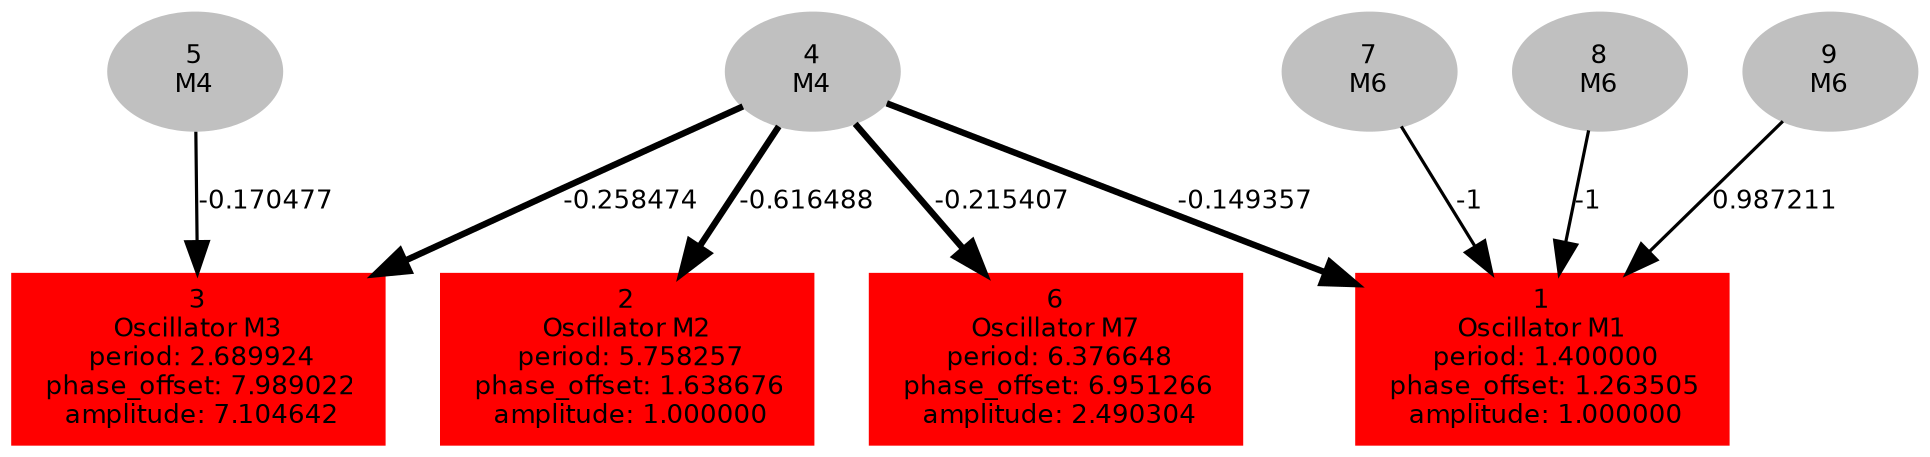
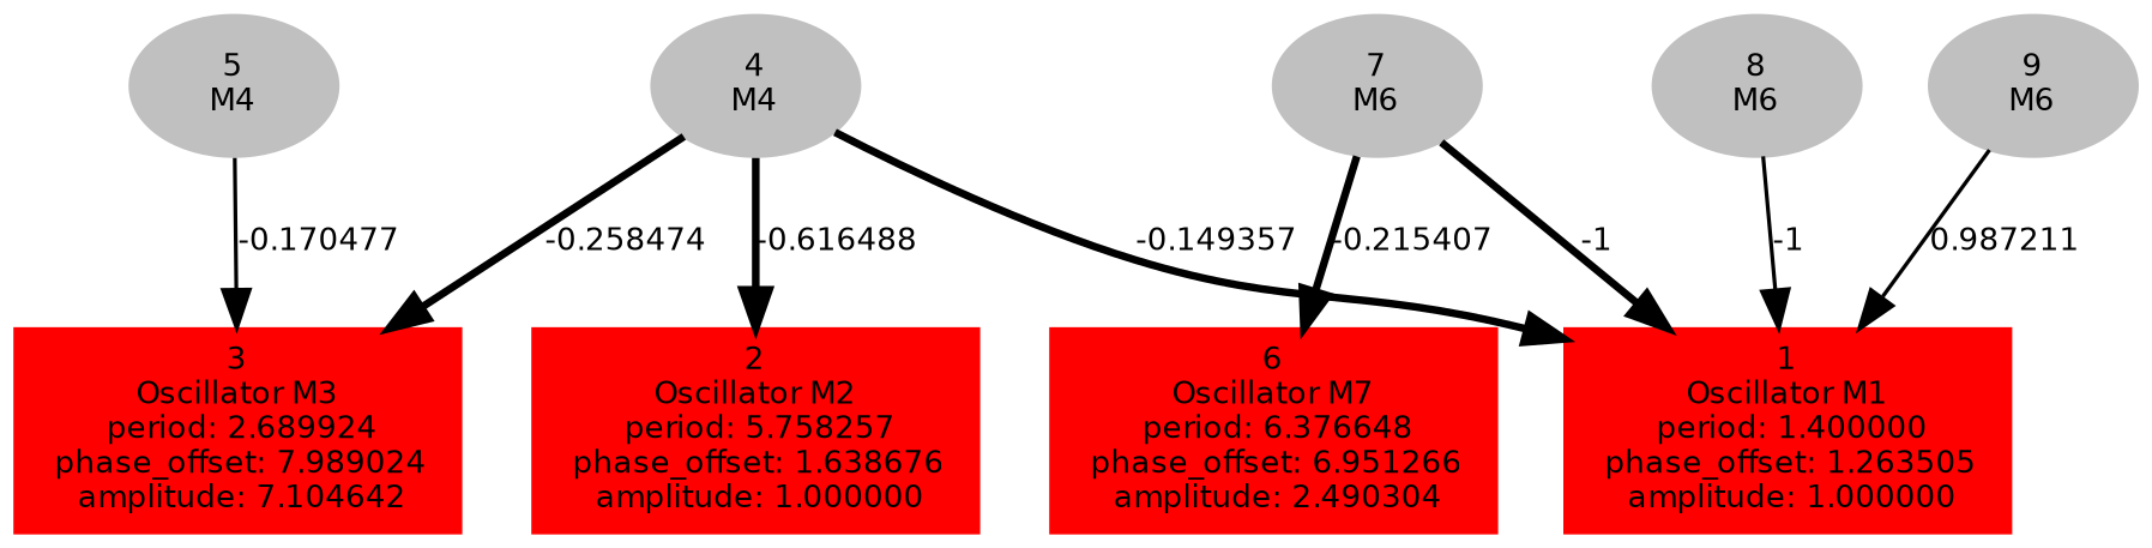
  digraph {
    fontname="DejaVu Sans"
    forcelabels=true
    node [color=grey fontname="DejaVu Sans" fontsize=8 style=filled]
    edge [fontname="DejaVu Sans" fontsize=8 style=bold]
    n1 [color=red label=<1<BR />Oscillator M1<BR /> period: 1.400000<BR /> phase_offset: 1.263505<BR /> amplitude: 1.000000> shape=box]
    n2 [color=red label=<2<BR />Oscillator M2<BR /> period: 5.758257<BR /> phase_offset: 1.638676<BR /> amplitude: 1.000000> shape=box]
-   n3 [color=red label=<3<BR />Oscillator M3<BR /> period: 2.689924<BR /> phase_offset: 7.989022<BR /> amplitude: 7.104642> shape=box]
+   n3 [color=red label=<3<BR />Oscillator M3<BR /> period: 2.689924<BR /> phase_offset: 7.989024<BR /> amplitude: 7.104642> shape=box]
    n4 [label=<4<BR/>M4>]
    n5 [color=red label=<6<BR />Oscillator M7<BR /> period: 6.376648<BR /> phase_offset: 6.951266<BR /> amplitude: 2.490304> shape=box]
    n6 [label=<5<BR/>M4>]
    n7 [label=<7<BR/>M6>]
    n8 [label=<8<BR/>M6>]
    n9 [label=<9<BR/>M6>]
    n4 -> n1 [label="-0.149357 "]
    n4 -> n2 [label="-0.616488 "]
    n4 -> n3 [label="-0.258474 "]
-   n4 -> n5 [label="-0.215407 "]
+   n7 -> n5 [label="-0.215407 "]
    n6 -> n3 [label="-0.170477 " style=solid]
-   n7 -> n1 [label="-1 " style=solid]
+   n7 -> n1 [label="-1 "]
    n8 -> n1 [label="-1 " style=solid]
    n9 -> n1 [label="0.987211 " style=solid]
  }
